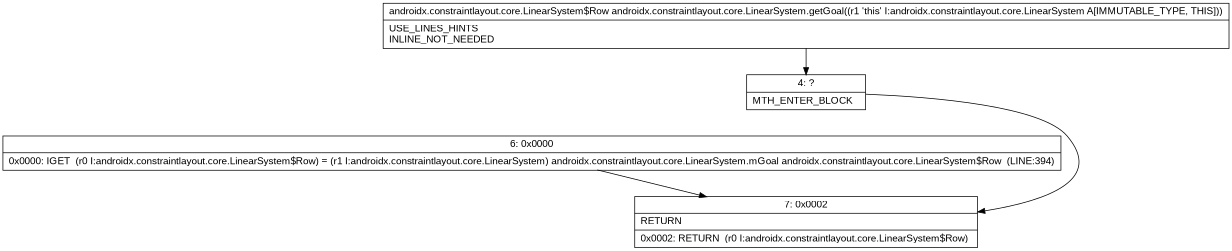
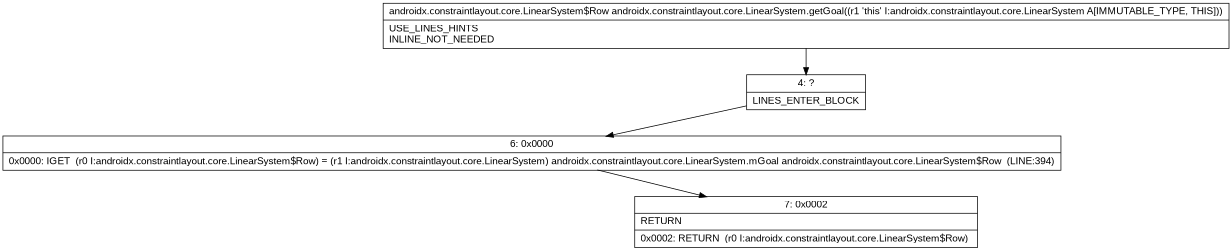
  digraph {
    fontname="Liberation Sans"
    node [fontname="Liberation Sans" shape=record]
    edge [fontname="Liberation Sans"]
-   n1 [label="{4\:\ ?|MTH_ENTER_BLOCK\l}"]
+   n1 [label="{4\:\ ?|LINES_ENTER_BLOCK\l}"]
    n2 [label="{6\:\ 0x0000|0x0000: IGET  (r0 I:androidx.constraintlayout.core.LinearSystem$Row) = (r1 I:androidx.constraintlayout.core.LinearSystem) androidx.constraintlayout.core.LinearSystem.mGoal androidx.constraintlayout.core.LinearSystem$Row  (LINE:394)\l}"]
    n3 [label="{7\:\ 0x0002|RETURN\l|0x0002: RETURN  (r0 I:androidx.constraintlayout.core.LinearSystem$Row) \l}"]
    n4 [label="{androidx.constraintlayout.core.LinearSystem$Row androidx.constraintlayout.core.LinearSystem.getGoal((r1 'this' I:androidx.constraintlayout.core.LinearSystem A[IMMUTABLE_TYPE, THIS]))  | USE_LINES_HINTS\lINLINE_NOT_NEEDED\l}"]
-   n1 -> n3
+   n1 -> n2
    n2 -> n3
    n4 -> n1
  }
